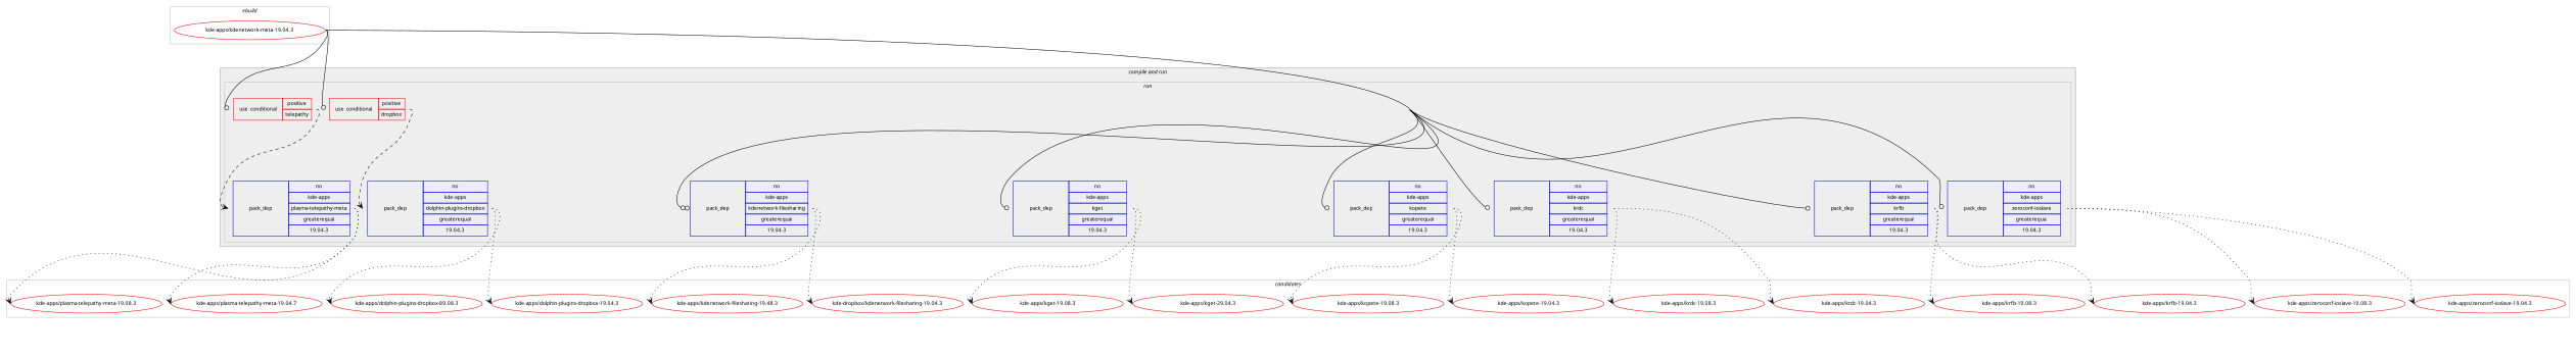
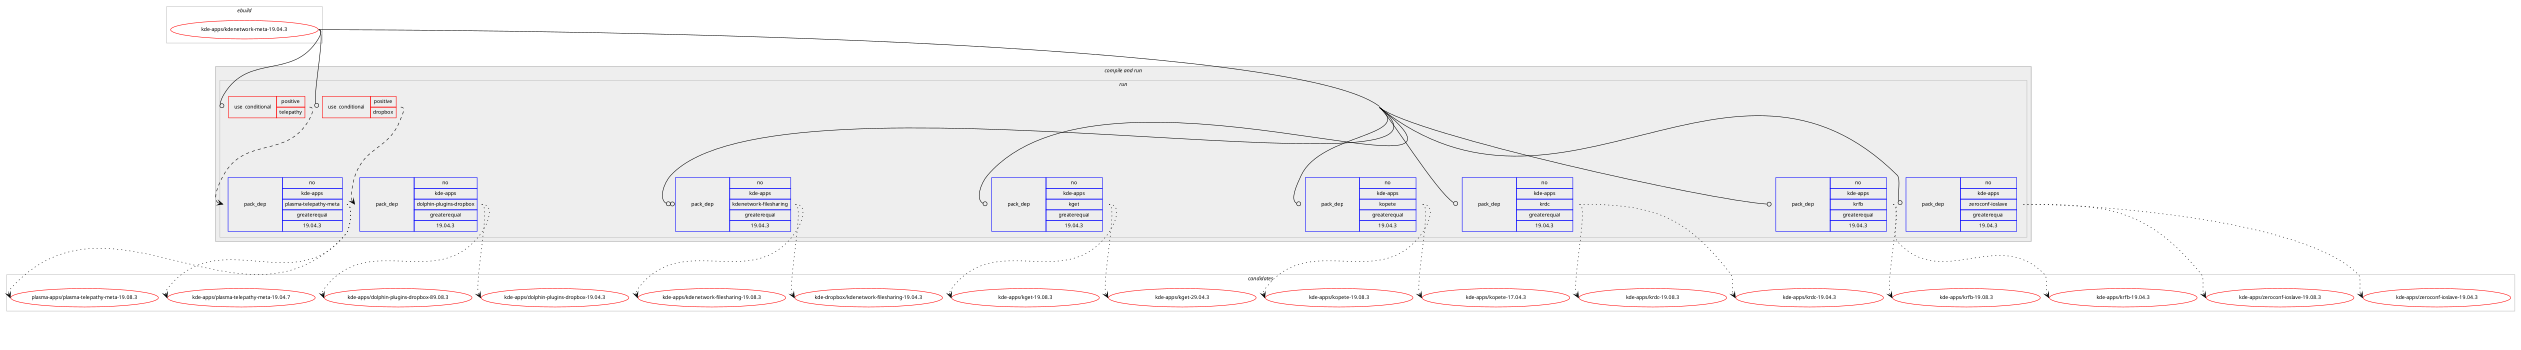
  digraph {
    compound=true
    concentrate=true
    fontname="Noto Sans"
    fontsize=10
    newrank=true
    rankdir=TB
    ranksep=1.5
    node [color=red fontname="Noto Sans" fontsize=10]
    edge [arrowhead=vee fontname="Noto Sans" headport=w style=dotted tailport=e weight=100]
    n1 [label="kde-apps/kdenetwork-meta-19.04.3" width=4]
    n2 [color=blue label=<<TABLE BORDER="0" CELLBORDER="1" CELLSPACING="0" CELLPADDING="4" WIDTH="220"><TR><TD ROWSPAN="6" CELLPADDING="30">pack_dep</TD></TR><TR><TD WIDTH="110">no</TD></TR><TR><TD>kde-apps</TD></TR><TR><TD>dolphin-plugins-dropbox</TD></TR><TR><TD>greaterequal</TD></TR><TR><TD>19.04.3</TD></TR></TABLE>> shape=none]
    n3 [label=<<TABLE BORDER="0" CELLBORDER="1" CELLSPACING="0" CELLPADDING="4"><TR><TD ROWSPAN="3" CELLPADDING="10">use_conditional</TD></TR><TR><TD>positive</TD></TR><TR><TD>dropbox</TD></TR></TABLE>> shape=none]
    n4 [color=blue label=<<TABLE BORDER="0" CELLBORDER="1" CELLSPACING="0" CELLPADDING="4" WIDTH="220"><TR><TD ROWSPAN="6" CELLPADDING="30">pack_dep</TD></TR><TR><TD WIDTH="110">no</TD></TR><TR><TD>kde-apps</TD></TR><TR><TD>plasma-telepathy-meta</TD></TR><TR><TD>greaterequal</TD></TR><TR><TD>19.04.3</TD></TR></TABLE>> shape=none]
    n5 [label=<<TABLE BORDER="0" CELLBORDER="1" CELLSPACING="0" CELLPADDING="4"><TR><TD ROWSPAN="3" CELLPADDING="10">use_conditional</TD></TR><TR><TD>positive</TD></TR><TR><TD>telepathy</TD></TR></TABLE>> shape=none]
    n6 [color=blue label=<<TABLE BORDER="0" CELLBORDER="1" CELLSPACING="0" CELLPADDING="4" WIDTH="220"><TR><TD ROWSPAN="6" CELLPADDING="30">pack_dep</TD></TR><TR><TD WIDTH="110">no</TD></TR><TR><TD>kde-apps</TD></TR><TR><TD>kdenetwork-filesharing</TD></TR><TR><TD>greaterequal</TD></TR><TR><TD>19.04.3</TD></TR></TABLE>> shape=none]
    n7 [color=blue label=<<TABLE BORDER="0" CELLBORDER="1" CELLSPACING="0" CELLPADDING="4" WIDTH="220"><TR><TD ROWSPAN="6" CELLPADDING="30">pack_dep</TD></TR><TR><TD WIDTH="110">no</TD></TR><TR><TD>kde-apps</TD></TR><TR><TD>kget</TD></TR><TR><TD>greaterequal</TD></TR><TR><TD>19.04.3</TD></TR></TABLE>> shape=none]
    n8 [color=blue label=<<TABLE BORDER="0" CELLBORDER="1" CELLSPACING="0" CELLPADDING="4" WIDTH="220"><TR><TD ROWSPAN="6" CELLPADDING="30">pack_dep</TD></TR><TR><TD WIDTH="110">no</TD></TR><TR><TD>kde-apps</TD></TR><TR><TD>kopete</TD></TR><TR><TD>greaterequal</TD></TR><TR><TD>19.04.3</TD></TR></TABLE>> shape=none]
    n9 [color=blue label=<<TABLE BORDER="0" CELLBORDER="1" CELLSPACING="0" CELLPADDING="4" WIDTH="220"><TR><TD ROWSPAN="6" CELLPADDING="30">pack_dep</TD></TR><TR><TD WIDTH="110">no</TD></TR><TR><TD>kde-apps</TD></TR><TR><TD>krdc</TD></TR><TR><TD>greaterequal</TD></TR><TR><TD>19.04.3</TD></TR></TABLE>> shape=none]
    n10 [color=blue label=<<TABLE BORDER="0" CELLBORDER="1" CELLSPACING="0" CELLPADDING="4" WIDTH="220"><TR><TD ROWSPAN="6" CELLPADDING="30">pack_dep</TD></TR><TR><TD WIDTH="110">no</TD></TR><TR><TD>kde-apps</TD></TR><TR><TD>krfb</TD></TR><TR><TD>greaterequal</TD></TR><TR><TD>19.04.3</TD></TR></TABLE>> shape=none]
    n11 [color=blue label=<<TABLE BORDER="0" CELLBORDER="1" CELLSPACING="0" CELLPADDING="4" WIDTH="220"><TR><TD ROWSPAN="6" CELLPADDING="30">pack_dep</TD></TR><TR><TD WIDTH="110">no</TD></TR><TR><TD>kde-apps</TD></TR><TR><TD>zeroconf-ioslave</TD></TR><TR><TD>greaterequal</TD></TR><TR><TD>19.04.3</TD></TR></TABLE>> shape=none]
    n12 [label="kde-apps/dolphin-plugins-dropbox-19.04.3" width=4]
    n13 [label="kde-apps/dolphin-plugins-dropbox-89.08.3" width=4]
    n14 [label="kde-apps/plasma-telepathy-meta-19.04.7" width=4]
-   n15 [label="kde-apps/plasma-telepathy-meta-19.08.3" width=4]
+   n15 [label="plasma-apps/plasma-telepathy-meta-19.08.3" width=4]
    n16 [label="kde-dropbox/kdenetwork-filesharing-19.04.3" width=4]
-   n17 [label="kde-apps/kdenetwork-filesharing-19.48.3" width=4]
+   n17 [label="kde-apps/kdenetwork-filesharing-19.08.3" width=4]
    n18 [label="kde-apps/kget-29.04.3" width=4]
    n19 [label="kde-apps/kget-19.08.3" width=4]
-   n20 [label="kde-apps/kopete-19.04.3" width=4]
+   n20 [label="kde-apps/kopete-17.04.3" width=4]
    n21 [label="kde-apps/kopete-19.08.3" width=4]
    n22 [label="kde-apps/krdc-19.04.3" width=4]
    n23 [label="kde-apps/krdc-19.08.3" width=4]
    n24 [label="kde-apps/krfb-19.04.3" width=4]
    n25 [label="kde-apps/krfb-19.08.3" width=4]
    n26 [label="kde-apps/zeroconf-ioslave-19.04.3" width=4]
    n27 [label="kde-apps/zeroconf-ioslave-19.08.3" width=4]
    subgraph cluster_1 {
      color=gray
      label=<<i>ebuild</i>>
      rank=same
      n1
    }
    subgraph cluster_2 {
      color=gray
      label=<<i>dependencies</i>>
      subgraph cluster_3 {
        color=gray
        fillcolor="#eeeeee"
        label=<<i>compile</i>>
        style=filled
      }
      subgraph cluster_4 {
        color=gray
        fillcolor="#eeeeee"
        label=<<i>compile and run</i>>
        style=filled
      }
      subgraph cluster_5 {
        color=gray
        fillcolor="#eeeeee"
        label=<<i>run</i>>
        style=filled
        subgraph sub_6 {
          color=gray
          fillcolor="#eeeeee"
          label=<<i>run</i>>
          style=filled
          n3
          subgraph sub_7 {
            color=gray
            fillcolor="#eeeeee"
            label=<<i>run</i>>
            style=filled
            n2
          }
        }
        subgraph sub_8 {
          color=gray
          fillcolor="#eeeeee"
          label=<<i>run</i>>
          style=filled
          n5
          subgraph sub_9 {
            color=gray
            fillcolor="#eeeeee"
            label=<<i>run</i>>
            style=filled
            n4
          }
        }
        subgraph sub_10 {
          color=gray
          fillcolor="#eeeeee"
          label=<<i>run</i>>
          style=filled
          n6
        }
        subgraph sub_11 {
          color=gray
          fillcolor="#eeeeee"
          label=<<i>run</i>>
          style=filled
          n7
        }
        subgraph sub_12 {
          color=gray
          fillcolor="#eeeeee"
          label=<<i>run</i>>
          style=filled
          n8
        }
        subgraph sub_13 {
          color=gray
          fillcolor="#eeeeee"
          label=<<i>run</i>>
          style=filled
          n9
        }
        subgraph sub_14 {
          color=gray
          fillcolor="#eeeeee"
          label=<<i>run</i>>
          style=filled
          n10
        }
        subgraph sub_15 {
          color=gray
          fillcolor="#eeeeee"
          label=<<i>run</i>>
          style=filled
          n11
        }
      }
    }
    subgraph cluster_16 {
      color=gray
      label=<<i>candidates</i>>
      rank=same
      subgraph sub_17 {
        color=black
        label=<<i>candidates</i>>
        nodesep=1
        rank=same
        n12
        n13
      }
      subgraph sub_18 {
        color=black
        label=<<i>candidates</i>>
        nodesep=1
        rank=same
        n14
        n15
      }
      subgraph sub_19 {
        color=black
        label=<<i>candidates</i>>
        nodesep=1
        rank=same
        n16
        n17
      }
      subgraph sub_20 {
        color=black
        label=<<i>candidates</i>>
        nodesep=1
        rank=same
        n18
        n19
      }
      subgraph sub_21 {
        color=black
        label=<<i>candidates</i>>
        nodesep=1
        rank=same
        n20
        n21
      }
      subgraph sub_22 {
        color=black
        label=<<i>candidates</i>>
        nodesep=1
        rank=same
        n22
        n23
      }
      subgraph sub_23 {
        color=black
        label=<<i>candidates</i>>
        nodesep=1
        rank=same
        n24
        n25
      }
      subgraph sub_24 {
        color=black
        label=<<i>candidates</i>>
        nodesep=1
        rank=same
        n26
        n27
      }
    }
    n1 -> n3 [arrowhead=odot style=solid weight=20]
    n1 -> n5 [arrowhead=odot style=solid weight=20]
    n1 -> n6 [arrowhead=odot style=solid weight=20]
    n1 -> n7 [arrowhead=odot style=solid weight=20]
    n1 -> n8 [arrowhead=odot style=solid weight=20]
    n1 -> n9 [arrowhead=odot style=solid weight=20]
    n1 -> n10 [arrowhead=odot style=solid weight=20]
    n1 -> n11 [arrowhead=odot style=solid weight=20]
    n2 -> n12
    n2 -> n13
    n3 -> n2 [style=dashed weight=20]
    n4 -> n14
    n4 -> n15
    n5 -> n4 [style=dashed weight=20]
    n6 -> n16
    n6 -> n17
    n7 -> n18
    n7 -> n19
    n8 -> n20
    n8 -> n21
    n9 -> n22
    n9 -> n23
    n10 -> n24
    n10 -> n25
    n11 -> n26
    n11 -> n27
  }
